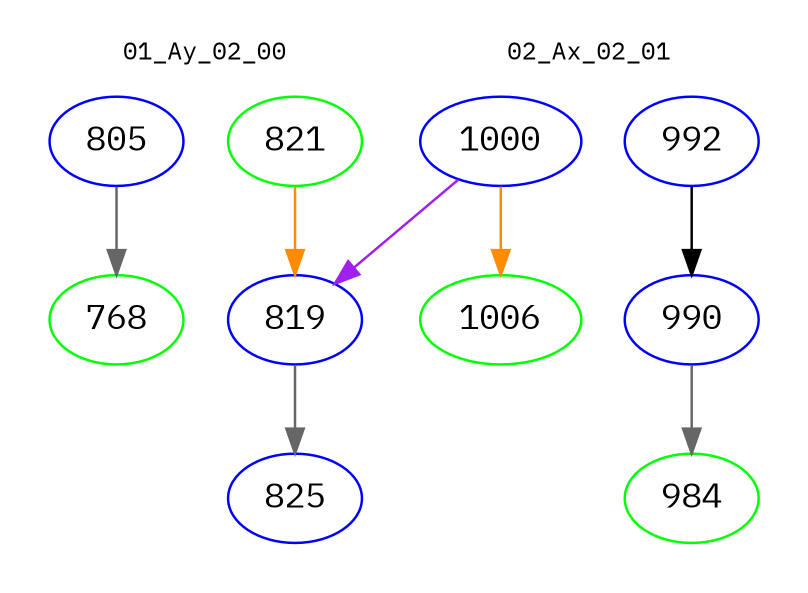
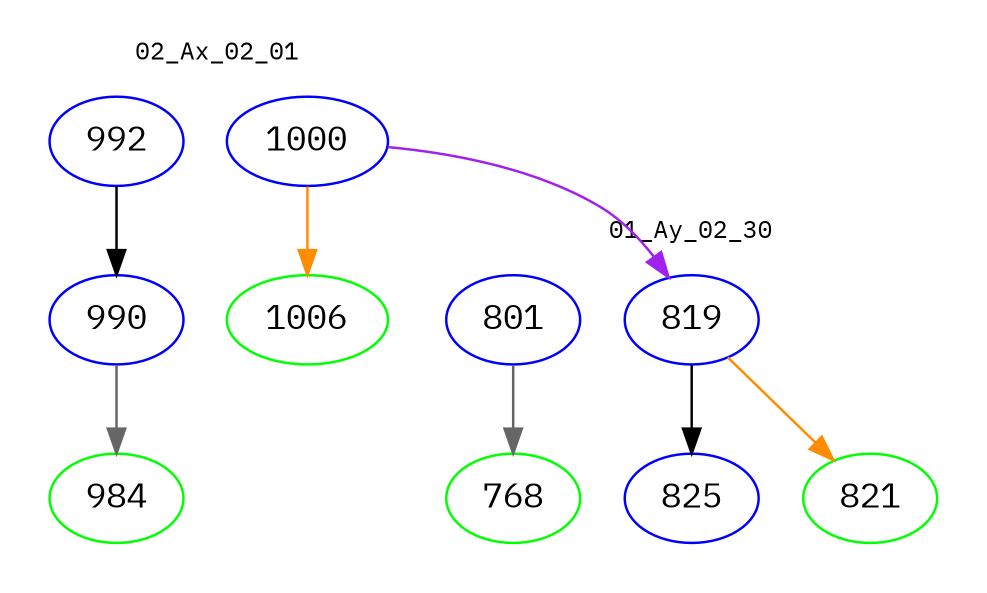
  digraph {
    fontname="IBM Plex Mono"
    node [color=blue fontname="IBM Plex Mono"]
    edge [color=black fontname="IBM Plex Mono"]
    n1 [label=819]
    n2 [label=825]
    n3 [color=green label=821]
-   n4 [label=805]
+   n4 [label=801]
    n5 [color=green label=768]
    n6 [label=1000]
    n7 [label=992]
    n8 [color=green label=1006]
    n9 [label=990]
    n10 [color=green label=984]
    subgraph cluster_1 {
      color=white
      fontsize=10
-     label="01_Ay_02_00"
+     label="01_Ay_02_30"
      n1
      n2
      n3
      n4
      n5
    }
    subgraph cluster_2 {
      color=white
      fontsize=10
      label="02_Ax_02_01"
      n6
      n7
      n8
      n9
      n10
    }
-   n1 -> n2 [color=gray40]
-   n3 -> n1 [color=darkorange]
+   n1 -> n2
+   n1 -> n3 [color=darkorange]
    n4 -> n5 [color=gray40]
    n6 -> n1 [color=purple]
    n6 -> n8 [color=darkorange]
    n7 -> n9
    n9 -> n10 [color=gray40]
  }
